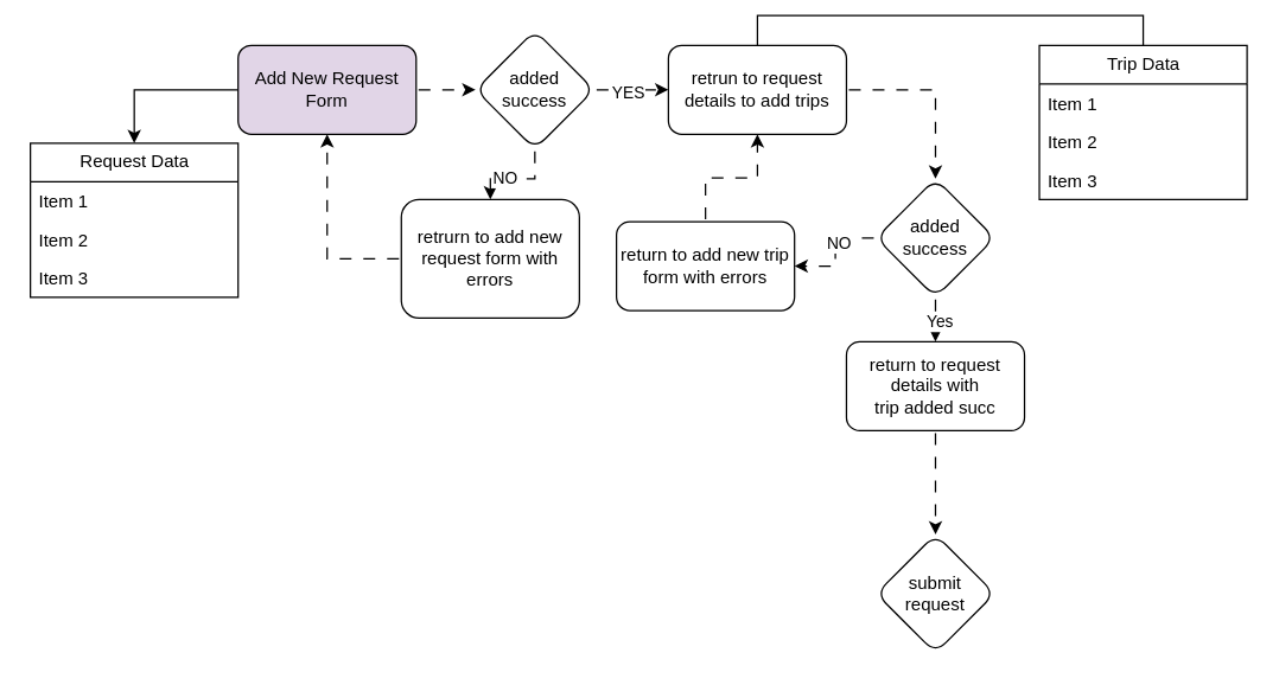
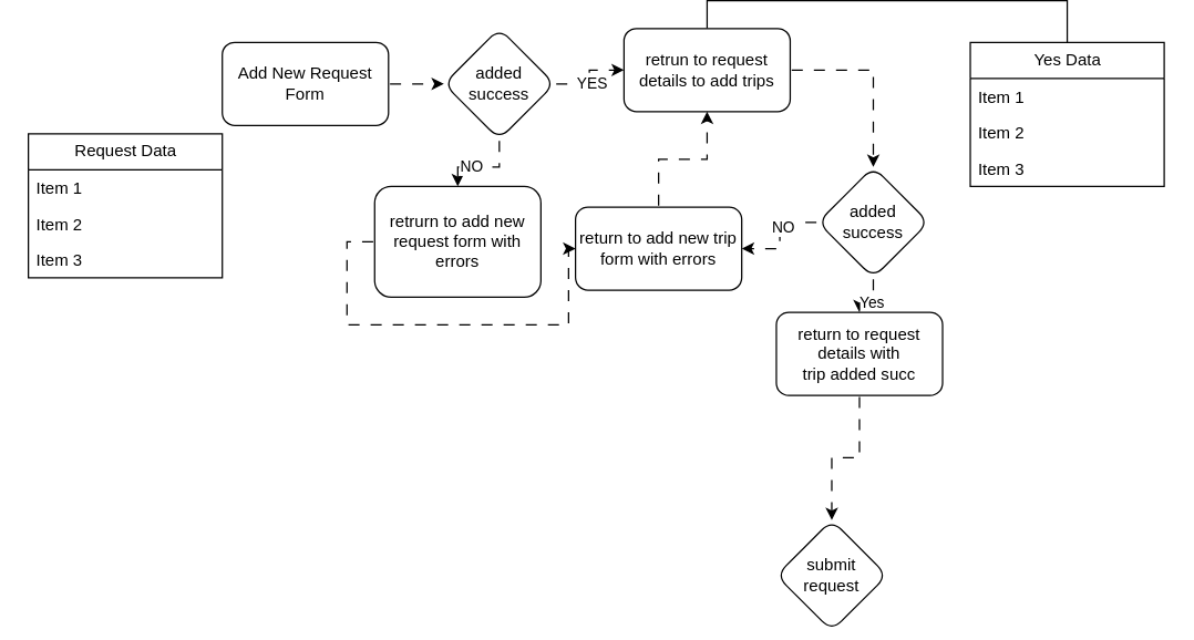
  <mxCell id="0" />
  <mxCell id="1" parent="0" />
- <mxCell id="2" value="" style="edgeStyle=orthogonalEdgeStyle;rounded=0;orthogonalLoop=1;jettySize=auto;html=1;entryX=0.5;entryY=0;entryDx=0;entryDy=0;exitX=0;exitY=0.5;exitDx=0;exitDy=0;" parent="1" source="4" target="5" edge="1"><mxGeometry relative="1" as="geometry" /></mxCell>
  <mxCell id="3" value="" style="edgeStyle=orthogonalEdgeStyle;rounded=0;orthogonalLoop=1;jettySize=auto;html=1;flowAnimation=1;" parent="1" source="4" target="13" edge="1"><mxGeometry relative="1" as="geometry" /></mxCell>
- <mxCell id="4" value="Add New Request Form" style="rounded=1;whiteSpace=wrap;html=1;fillColor=#e1d5e7;" parent="1" vertex="1"><mxGeometry x="160" y="30" width="120" height="60" as="geometry" /></mxCell>
+ <mxCell id="4" value="Add New Request Form" style="rounded=1;whiteSpace=wrap;html=1;" parent="1" vertex="1"><mxGeometry x="160" y="30" width="120" height="60" as="geometry" /></mxCell>
  <mxCell id="5" value="Request Data" style="swimlane;fontStyle=0;childLayout=stackLayout;horizontal=1;startSize=26;fillColor=none;horizontalStack=0;resizeParent=1;resizeParentMax=0;resizeLast=0;collapsible=1;marginBottom=0;html=1;" parent="1" vertex="1"><mxGeometry x="20" y="96" width="140" height="104" as="geometry" /></mxCell>
  <mxCell id="6" value="Item 1" style="text;strokeColor=none;fillColor=none;align=left;verticalAlign=top;spacingLeft=4;spacingRight=4;overflow=hidden;rotatable=0;points=[[0,0.5],[1,0.5]];portConstraint=eastwest;whiteSpace=wrap;html=1;" parent="5" vertex="1"><mxGeometry y="26" width="140" height="26" as="geometry" /></mxCell>
  <mxCell id="7" value="Item 2" style="text;strokeColor=none;fillColor=none;align=left;verticalAlign=top;spacingLeft=4;spacingRight=4;overflow=hidden;rotatable=0;points=[[0,0.5],[1,0.5]];portConstraint=eastwest;whiteSpace=wrap;html=1;" parent="5" vertex="1"><mxGeometry y="52" width="140" height="26" as="geometry" /></mxCell>
  <mxCell id="8" value="Item 3" style="text;strokeColor=none;fillColor=none;align=left;verticalAlign=top;spacingLeft=4;spacingRight=4;overflow=hidden;rotatable=0;points=[[0,0.5],[1,0.5]];portConstraint=eastwest;whiteSpace=wrap;html=1;" parent="5" vertex="1"><mxGeometry y="78" width="140" height="26" as="geometry" /></mxCell>
  <mxCell id="9" value="" style="edgeStyle=orthogonalEdgeStyle;rounded=0;orthogonalLoop=1;jettySize=auto;html=1;flowAnimation=1;" parent="1" source="13" target="15" edge="1"><mxGeometry relative="1" as="geometry" /></mxCell>
  <mxCell id="10" value="NO" style="edgeLabel;html=1;align=center;verticalAlign=middle;resizable=0;points=[];" parent="9" vertex="1" connectable="0"><mxGeometry x="0.296" y="-1" relative="1" as="geometry"><mxPoint as="offset" /></mxGeometry></mxCell>
  <mxCell id="11" value="" style="edgeStyle=orthogonalEdgeStyle;rounded=0;orthogonalLoop=1;jettySize=auto;html=1;flowAnimation=1;" parent="1" source="13" target="18" edge="1"><mxGeometry relative="1" as="geometry" /></mxCell>
  <mxCell id="12" value="YES" style="edgeLabel;html=1;align=center;verticalAlign=middle;resizable=0;points=[];" parent="11" vertex="1" connectable="0"><mxGeometry x="-0.12" y="-1" relative="1" as="geometry"><mxPoint as="offset" /></mxGeometry></mxCell>
  <mxCell id="13" value="added success" style="rhombus;whiteSpace=wrap;html=1;rounded=1;" parent="1" vertex="1"><mxGeometry x="320" y="20" width="80" height="80" as="geometry" /></mxCell>
- <mxCell id="14" value="" style="edgeStyle=orthogonalEdgeStyle;rounded=0;orthogonalLoop=1;jettySize=auto;html=1;flowAnimation=1;exitX=0;exitY=0.5;exitDx=0;exitDy=0;" parent="1" source="15" target="4" edge="1"><mxGeometry relative="1" as="geometry" /></mxCell>
+ <mxCell id="14" value="" style="edgeStyle=orthogonalEdgeStyle;rounded=0;orthogonalLoop=1;jettySize=auto;html=1;flowAnimation=1;exitX=0;exitY=0.5;exitDx=0;exitDy=0;" parent="1" source="15" target="31" edge="1"><mxGeometry relative="1" as="geometry" /></mxCell>
  <mxCell id="15" value="retrurn to add new request form with errors" style="whiteSpace=wrap;html=1;rounded=1;" parent="1" vertex="1"><mxGeometry x="270" y="134" width="120" height="80" as="geometry" /></mxCell>
  <mxCell id="16" value="" style="edgeStyle=orthogonalEdgeStyle;rounded=0;orthogonalLoop=1;jettySize=auto;html=1;entryX=0.5;entryY=0;entryDx=0;entryDy=0;exitX=0.5;exitY=0;exitDx=0;exitDy=0;endArrow=none;" parent="1" source="18" target="19" edge="1"><mxGeometry relative="1" as="geometry" /></mxCell>
  <mxCell id="17" value="" style="edgeStyle=orthogonalEdgeStyle;rounded=0;orthogonalLoop=1;jettySize=auto;html=1;flowAnimation=1;" parent="1" source="18" target="27" edge="1"><mxGeometry relative="1" as="geometry" /></mxCell>
- <mxCell id="18" value="retrun to request details to add trips" style="whiteSpace=wrap;html=1;rounded=1;" parent="1" vertex="1"><mxGeometry x="450" y="30" width="120" height="60" as="geometry" /></mxCell>
- <mxCell id="19" value="Trip Data" style="swimlane;fontStyle=0;childLayout=stackLayout;horizontal=1;startSize=26;fillColor=none;horizontalStack=0;resizeParent=1;resizeParentMax=0;resizeLast=0;collapsible=1;marginBottom=0;html=1;" parent="1" vertex="1"><mxGeometry x="700" y="30" width="140" height="104" as="geometry" /></mxCell>
+ <mxCell id="18" value="retrun to request details to add trips" style="whiteSpace=wrap;html=1;rounded=1;" parent="1" vertex="1"><mxGeometry x="450" y="20" width="120" height="60" as="geometry" /></mxCell>
+ <mxCell id="19" value="Yes Data" style="swimlane;fontStyle=0;childLayout=stackLayout;horizontal=1;startSize=26;fillColor=none;horizontalStack=0;resizeParent=1;resizeParentMax=0;resizeLast=0;collapsible=1;marginBottom=0;html=1;" parent="1" vertex="1"><mxGeometry x="700" y="30" width="140" height="104" as="geometry" /></mxCell>
  <mxCell id="20" value="Item 1" style="text;strokeColor=none;fillColor=none;align=left;verticalAlign=top;spacingLeft=4;spacingRight=4;overflow=hidden;rotatable=0;points=[[0,0.5],[1,0.5]];portConstraint=eastwest;whiteSpace=wrap;html=1;" parent="19" vertex="1"><mxGeometry y="26" width="140" height="26" as="geometry" /></mxCell>
  <mxCell id="21" value="Item 2" style="text;strokeColor=none;fillColor=none;align=left;verticalAlign=top;spacingLeft=4;spacingRight=4;overflow=hidden;rotatable=0;points=[[0,0.5],[1,0.5]];portConstraint=eastwest;whiteSpace=wrap;html=1;" parent="19" vertex="1"><mxGeometry y="52" width="140" height="26" as="geometry" /></mxCell>
  <mxCell id="22" value="Item 3" style="text;strokeColor=none;fillColor=none;align=left;verticalAlign=top;spacingLeft=4;spacingRight=4;overflow=hidden;rotatable=0;points=[[0,0.5],[1,0.5]];portConstraint=eastwest;whiteSpace=wrap;html=1;" parent="19" vertex="1"><mxGeometry y="78" width="140" height="26" as="geometry" /></mxCell>
  <mxCell id="23" value="" style="edgeStyle=orthogonalEdgeStyle;shape=connector;rounded=0;orthogonalLoop=1;jettySize=auto;html=1;strokeColor=default;align=center;verticalAlign=middle;fontFamily=Helvetica;fontSize=11;fontColor=default;labelBackgroundColor=default;endArrow=classic;flowAnimation=1;" parent="1" source="27" target="29" edge="1"><mxGeometry relative="1" as="geometry" /></mxCell>
  <mxCell id="24" value="Yes" style="edgeLabel;html=1;align=center;verticalAlign=middle;resizable=0;points=[];fontFamily=Helvetica;fontSize=11;fontColor=default;labelBackgroundColor=default;" parent="23" vertex="1" connectable="0"><mxGeometry x="-0.033" y="-2" relative="1" as="geometry"><mxPoint as="offset" /></mxGeometry></mxCell>
  <mxCell id="25" value="" style="edgeStyle=orthogonalEdgeStyle;shape=connector;rounded=0;orthogonalLoop=1;jettySize=auto;html=1;strokeColor=default;align=center;verticalAlign=middle;fontFamily=Helvetica;fontSize=11;fontColor=default;labelBackgroundColor=default;endArrow=classic;flowAnimation=1;" parent="1" source="27" target="31" edge="1"><mxGeometry relative="1" as="geometry" /></mxCell>
  <mxCell id="26" value="NO" style="edgeLabel;html=1;align=center;verticalAlign=middle;resizable=0;points=[];fontFamily=Helvetica;fontSize=11;fontColor=default;labelBackgroundColor=default;" parent="25" vertex="1" connectable="0"><mxGeometry x="-0.16" y="2" relative="1" as="geometry"><mxPoint as="offset" /></mxGeometry></mxCell>
  <mxCell id="27" value="added success" style="rhombus;whiteSpace=wrap;html=1;rounded=1;" parent="1" vertex="1"><mxGeometry x="590" y="120" width="80" height="80" as="geometry" /></mxCell>
  <mxCell id="28" value="" style="edgeStyle=orthogonalEdgeStyle;shape=connector;rounded=0;orthogonalLoop=1;jettySize=auto;html=1;strokeColor=default;align=center;verticalAlign=middle;fontFamily=Helvetica;fontSize=11;fontColor=default;labelBackgroundColor=default;endArrow=classic;flowAnimation=1;" parent="1" source="29" target="32" edge="1"><mxGeometry relative="1" as="geometry" /></mxCell>
- <mxCell id="29" value="return to request details with&lt;br&gt;trip added succ" style="whiteSpace=wrap;html=1;rounded=1;" parent="1" vertex="1"><mxGeometry x="570" y="230" width="120" height="60" as="geometry" /></mxCell>
+ <mxCell id="29" value="return to request details with&lt;br&gt;trip added succ" style="whiteSpace=wrap;html=1;rounded=1;" parent="1" vertex="1"><mxGeometry x="560" y="225" width="120" height="60" as="geometry" /></mxCell>
  <mxCell id="30" value="" style="edgeStyle=orthogonalEdgeStyle;shape=connector;rounded=0;orthogonalLoop=1;jettySize=auto;html=1;strokeColor=default;align=center;verticalAlign=middle;fontFamily=Helvetica;fontSize=11;fontColor=default;labelBackgroundColor=default;endArrow=classic;flowAnimation=1;" parent="1" source="31" target="18" edge="1"><mxGeometry relative="1" as="geometry" /></mxCell>
  <mxCell id="31" value="return to add new trip form with errors" style="whiteSpace=wrap;html=1;rounded=1;" parent="1" vertex="1"><mxGeometry x="415" y="149" width="120" height="60" as="geometry" /></mxCell>
- <mxCell id="32" value="submit request" style="rhombus;whiteSpace=wrap;html=1;rounded=1;" parent="1" vertex="1"><mxGeometry x="590" y="360" width="80" height="80" as="geometry" /></mxCell>
+ <mxCell id="32" value="submit request" style="rhombus;whiteSpace=wrap;html=1;rounded=1;" parent="1" vertex="1"><mxGeometry x="560" y="375" width="80" height="80" as="geometry" /></mxCell>
